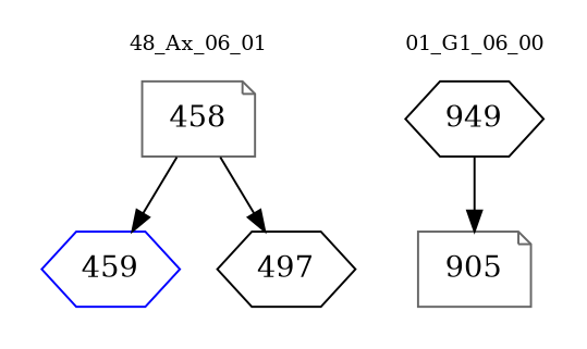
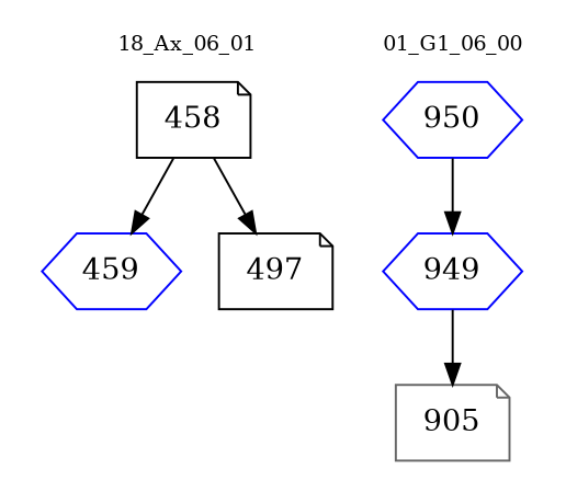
  digraph {
    node [color=gray40 shape=hexagon]
    edge [color=black]
-   n1 [label=458 shape=note]
+   n1 [color=black label=458 shape=note]
    n2 [color=blue label=459]
-   n3 [color=black label=497]
-   n5 [color=black label=949]
+   n3 [color=black label=497 shape=note]
+   n4 [color=blue label=950]
+   n5 [color=blue label=949]
    n6 [label=905 shape=note]
    subgraph cluster_1 {
      color=white
      fontsize=10
-     label="48_Ax_06_01"
+     label="18_Ax_06_01"
      n1
      n2
      n3
    }
    subgraph cluster_2 {
      color=white
      fontsize=10
      label="01_G1_06_00"
+     n4
      n5
      n6
    }
    n1 -> n2
    n1 -> n3
+   n4 -> n5
    n5 -> n6
  }
